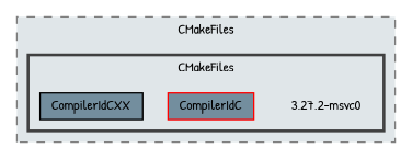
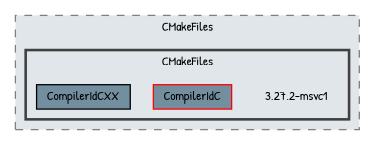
  digraph {
    compound=true
    fontname="Patrick Hand"
    node [fontname="Patrick Hand" fontsize=10 shape=box color=red fillcolor="#738e9e" style=filled]
-   n1 [height=0.2 label="3.27.2-msvc0" shape=plaintext width=0.4 fillcolor="" style=""]
+   n1 [height=0.2 label="3.27.2-msvc1" shape=plaintext width=0.4 fillcolor="" style=""]
    n2 [height=0.2 label=CompilerIdC width=0.4]
    n3 [color=black height=0.2 label=CompilerIdCXX width=0.4]
    subgraph cluster_1 {
      bgcolor="#e0e6e9"
      fontsize=10
      label=CMakeFiles
      pencolor=grey50
      style="filled,dashed"
      subgraph cluster_2 {
        bgcolor="#e0e6e9"
        fontsize=10
        pencolor=grey25
        style="filled,bold"
        n1
        n2
        n3
      }
    }
  }
